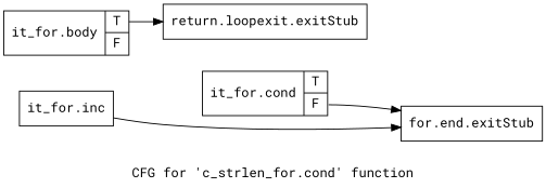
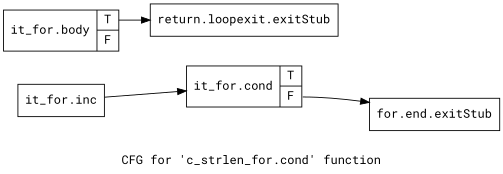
  digraph {
    fontname="Roboto Mono"
    label="CFG for 'c_strlen_for.cond' function"
    rankdir=LR
    node [fontname="Roboto Mono" shape=record]
    edge [fontname="Roboto Mono"]
    n1 [label="{it_for.cond|{<s0>T|<s1>F}}"]
    n2 [label="{for.end.exitStub}"]
    n3 [label="{it_for.body|{<s0>T|<s1>F}}"]
    n4 [label="{return.loopexit.exitStub}"]
    n5 [label="{it_for.inc}"]
    n1 -> n2 [tailport=s1]
    n3 -> n4 [tailport=s0]
-   n5 -> n2
+   n5 -> n1
  }
